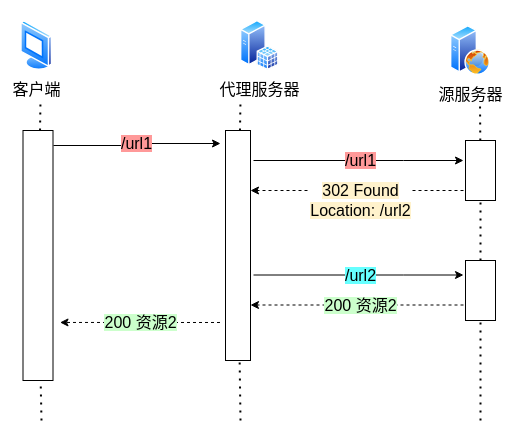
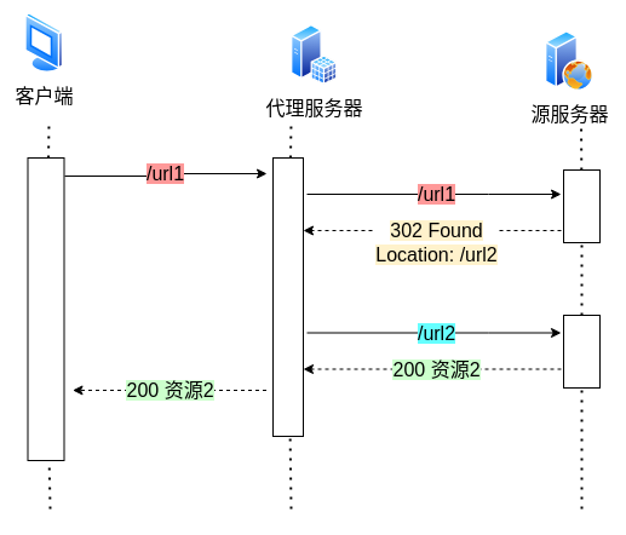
  <mxCell id="0" />
  <mxCell id="1" parent="0" />
  <mxCell id="2" value="源服务器" style="aspect=fixed;perimeter=ellipsePerimeter;html=1;align=center;shadow=0;dashed=0;spacingTop=3;image;image=img/lib/active_directory/web_server.svg;fontSize=16;" vertex="1" parent="1"><mxGeometry x="450" y="25" width="40" height="50" as="geometry" /></mxCell>
  <mxCell id="3" value="代理服务器" style="aspect=fixed;perimeter=ellipsePerimeter;html=1;align=center;shadow=0;dashed=0;spacingTop=3;image;image=img/lib/active_directory/sql_server.svg;fontSize=16;" vertex="1" parent="1"><mxGeometry x="240" y="20" width="38.5" height="50" as="geometry" /></mxCell>
- <mxCell id="4" value="客户端" style="aspect=fixed;perimeter=ellipsePerimeter;html=1;align=center;shadow=0;dashed=0;spacingTop=3;image;image=img/lib/active_directory/vista_terminal.svg;fontSize=16;" vertex="1" parent="1"><mxGeometry x="20" y="20" width="32.5" height="50" as="geometry" /></mxCell>
+ <mxCell id="4" value="客户端" style="aspect=fixed;perimeter=ellipsePerimeter;html=1;align=center;shadow=0;dashed=0;spacingTop=3;image;image=img/lib/active_directory/vista_terminal.svg;fontSize=16;" vertex="1" parent="1"><mxGeometry x="20" y="10" width="32.5" height="50" as="geometry" /></mxCell>
  <mxCell id="5" value="" style="endArrow=none;dashed=1;html=1;dashPattern=1 3;strokeWidth=2;fontSize=16;" edge="1" parent="1" source="8"><mxGeometry width="50" height="50" relative="1" as="geometry"><mxPoint x="40" y="310" as="sourcePoint" /><mxPoint x="40" y="100" as="targetPoint" /></mxGeometry></mxCell>
  <mxCell id="6" value="" style="endArrow=none;dashed=1;html=1;dashPattern=1 3;strokeWidth=2;fontSize=16;" edge="1" parent="1" source="12"><mxGeometry width="50" height="50" relative="1" as="geometry"><mxPoint x="479.5" y="310" as="sourcePoint" /><mxPoint x="479.5" y="100" as="targetPoint" /></mxGeometry></mxCell>
  <mxCell id="7" value="&lt;span style=&quot;background-color: rgb(255 , 153 , 153)&quot;&gt;/url1&lt;/span&gt;" style="edgeStyle=orthogonalEdgeStyle;rounded=0;orthogonalLoop=1;jettySize=auto;html=1;fontSize=16;" edge="1" parent="1"><mxGeometry relative="1" as="geometry"><mxPoint x="53" y="145" as="sourcePoint" /><mxPoint x="220" y="143" as="targetPoint" /><Array as="points"><mxPoint x="136" y="145" /><mxPoint x="136" y="143" /></Array></mxGeometry></mxCell>
  <mxCell id="8" value="" style="rounded=0;whiteSpace=wrap;html=1;fontSize=16;" vertex="1" parent="1"><mxGeometry x="22.5" y="130" width="30" height="250" as="geometry" /></mxCell>
  <mxCell id="9" value="" style="endArrow=none;dashed=1;html=1;dashPattern=1 3;strokeWidth=2;fontSize=16;" edge="1" parent="1" target="8"><mxGeometry width="50" height="50" relative="1" as="geometry"><mxPoint x="41" y="420" as="sourcePoint" /><mxPoint x="40" y="100" as="targetPoint" /></mxGeometry></mxCell>
  <mxCell id="10" value="&lt;span style=&quot;background-color: rgb(255 , 153 , 153)&quot;&gt;/url1&lt;/span&gt;" style="edgeStyle=orthogonalEdgeStyle;rounded=0;orthogonalLoop=1;jettySize=auto;html=1;fontSize=16;" edge="1" parent="1"><mxGeometry x="0.019" relative="1" as="geometry"><mxPoint x="463" y="160" as="targetPoint" /><mxPoint x="253" y="160" as="sourcePoint" /><Array as="points"><mxPoint x="403" y="160" /><mxPoint x="403" y="160" /></Array><mxPoint as="offset" /></mxGeometry></mxCell>
  <mxCell id="11" value="&lt;span style=&quot;background-color: rgb(255 , 242 , 204)&quot;&gt;302 Found&lt;br&gt;Location: /url2&lt;/span&gt;" style="edgeStyle=orthogonalEdgeStyle;rounded=0;orthogonalLoop=1;jettySize=auto;html=1;entryX=1;entryY=0.75;entryDx=0;entryDy=0;fontSize=16;dashed=1;" edge="1" parent="1"><mxGeometry x="-0.033" y="10" relative="1" as="geometry"><mxPoint x="463" y="190" as="sourcePoint" /><mxPoint as="offset" /><mxPoint x="250" y="190" as="targetPoint" /></mxGeometry></mxCell>
  <mxCell id="12" value="" style="rounded=0;whiteSpace=wrap;html=1;fontSize=16;" vertex="1" parent="1"><mxGeometry x="465" y="140" width="30" height="60" as="geometry" /></mxCell>
  <mxCell id="13" value="" style="endArrow=none;dashed=1;html=1;dashPattern=1 3;strokeWidth=2;fontSize=16;" edge="1" parent="1" source="14" target="12"><mxGeometry width="50" height="50" relative="1" as="geometry"><mxPoint x="480" y="420" as="sourcePoint" /><mxPoint x="479.5" y="100" as="targetPoint" /></mxGeometry></mxCell>
  <mxCell id="14" value="" style="rounded=0;whiteSpace=wrap;html=1;fontSize=16;" vertex="1" parent="1"><mxGeometry x="465" y="260" width="30" height="60" as="geometry" /></mxCell>
  <mxCell id="15" value="" style="endArrow=none;dashed=1;html=1;dashPattern=1 3;strokeWidth=2;fontSize=16;" edge="1" parent="1" target="14"><mxGeometry width="50" height="50" relative="1" as="geometry"><mxPoint x="480" y="420" as="sourcePoint" /><mxPoint x="480" y="200" as="targetPoint" /></mxGeometry></mxCell>
  <mxCell id="16" value="&lt;span style=&quot;background-color: rgb(204 , 255 , 204)&quot;&gt;200 资源2&lt;/span&gt;" style="edgeStyle=orthogonalEdgeStyle;rounded=0;orthogonalLoop=1;jettySize=auto;html=1;fontSize=16;dashed=1;" edge="1" parent="1"><mxGeometry relative="1" as="geometry"><mxPoint x="59.5" y="321.96" as="targetPoint" /><mxPoint x="219.5" y="321.96" as="sourcePoint" /><Array as="points"><mxPoint x="217.5" y="321.96" /></Array></mxGeometry></mxCell>
  <mxCell id="17" value="&lt;span style=&quot;background-color: rgb(102 , 255 , 255)&quot;&gt;/url2&lt;/span&gt;" style="edgeStyle=orthogonalEdgeStyle;rounded=0;orthogonalLoop=1;jettySize=auto;html=1;fontSize=16;" edge="1" parent="1"><mxGeometry x="0.019" relative="1" as="geometry"><mxPoint x="463" y="274.5" as="targetPoint" /><mxPoint x="253" y="274.5" as="sourcePoint" /><Array as="points"><mxPoint x="403" y="274.5" /><mxPoint x="403" y="274.5" /></Array><mxPoint as="offset" /></mxGeometry></mxCell>
  <mxCell id="18" value="&lt;span style=&quot;background-color: rgb(204 , 255 , 204)&quot;&gt;200 资源2&lt;/span&gt;" style="edgeStyle=orthogonalEdgeStyle;rounded=0;orthogonalLoop=1;jettySize=auto;html=1;entryX=1;entryY=0.75;entryDx=0;entryDy=0;fontSize=16;dashed=1;" edge="1" parent="1"><mxGeometry x="-0.033" relative="1" as="geometry"><mxPoint x="463" y="304.5" as="sourcePoint" /><mxPoint x="250" y="304.5" as="targetPoint" /><mxPoint as="offset" /></mxGeometry></mxCell>
  <mxCell id="19" value="" style="endArrow=none;dashed=1;html=1;dashPattern=1 3;strokeWidth=2;fontSize=16;" edge="1" parent="1" source="20"><mxGeometry width="50" height="50" relative="1" as="geometry"><mxPoint x="240" y="420" as="sourcePoint" /><mxPoint x="240" y="100" as="targetPoint" /></mxGeometry></mxCell>
  <mxCell id="20" value="" style="rounded=0;whiteSpace=wrap;html=1;fontSize=16;" vertex="1" parent="1"><mxGeometry x="225" y="130" width="25" height="230" as="geometry" /></mxCell>
  <mxCell id="21" value="" style="endArrow=none;dashed=1;html=1;dashPattern=1 3;strokeWidth=2;fontSize=16;" edge="1" parent="1" target="20"><mxGeometry width="50" height="50" relative="1" as="geometry"><mxPoint x="240" y="420" as="sourcePoint" /><mxPoint x="240" y="100" as="targetPoint" /></mxGeometry></mxCell>
